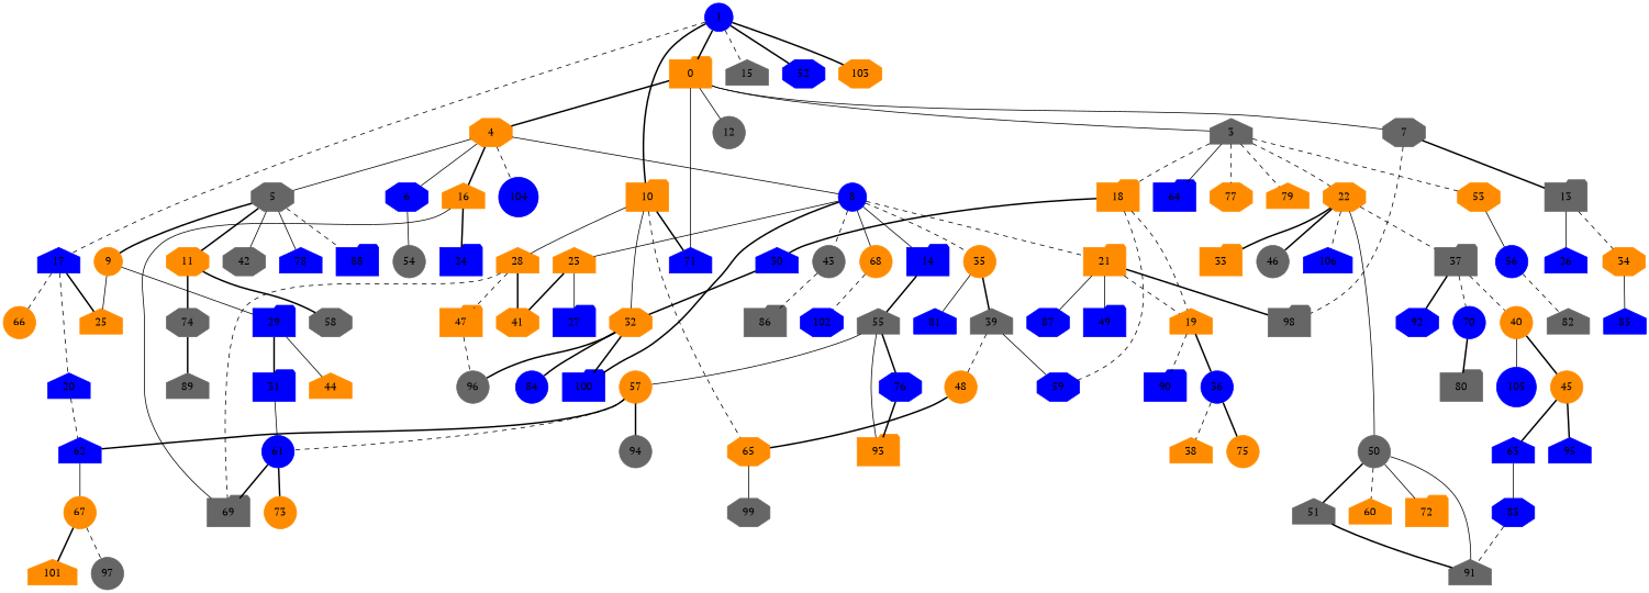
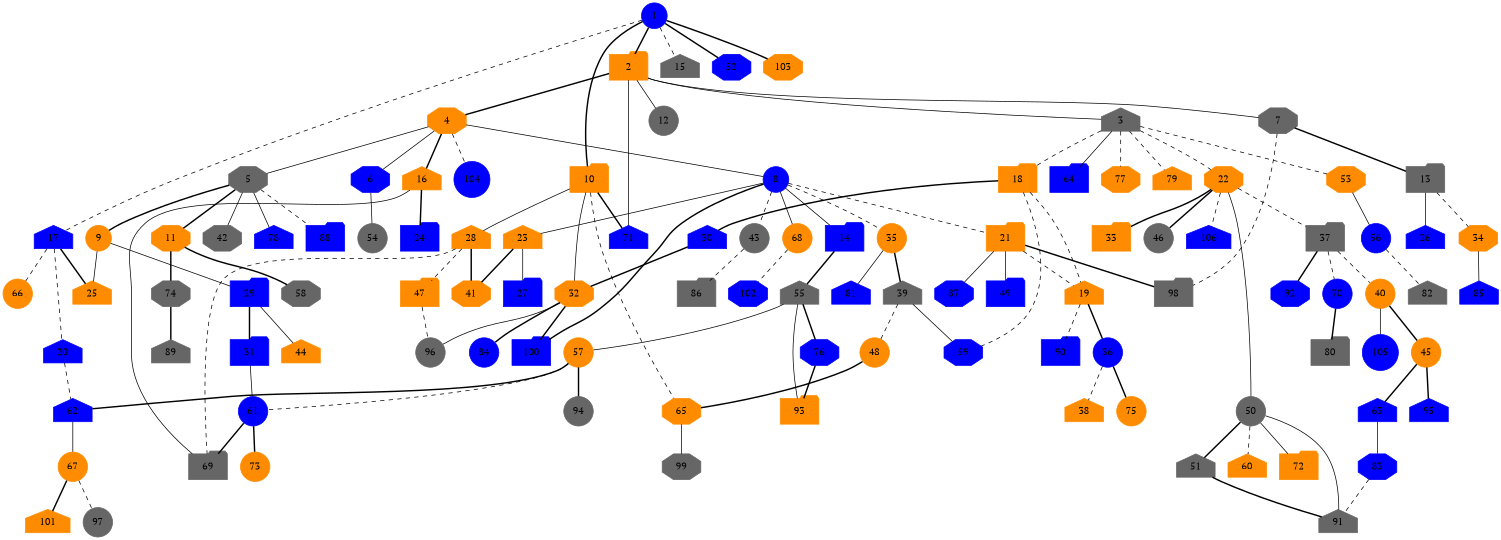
  graph {
    fontname="PT Serif"
    node [color=blue fontname="PT Serif" shape=house style=filled]
    edge [fontname="PT Serif" style=bold]
    1 [shape=circle]
-   2 [color=darkorange shape=folder label=0]
+   2 [color=darkorange shape=folder]
    10 [color=darkorange shape=folder]
    15 [color=gray40]
    17
    52 [shape=octagon]
    103 [color=darkorange shape=octagon]
    3 [color=gray40]
    4 [color=darkorange shape=octagon]
    7 [color=gray40 shape=octagon]
    12 [color=gray40 shape=circle]
    71
    28 [color=darkorange]
    32 [color=darkorange shape=octagon]
    65 [color=darkorange shape=octagon]
    25 [color=darkorange]
    20
    66 [color=darkorange shape=circle]
    18 [color=darkorange shape=folder]
    22 [color=darkorange shape=octagon]
    53 [color=darkorange shape=octagon]
    64 [shape=folder]
    77 [color=darkorange shape=octagon]
    79 [color=darkorange]
    5 [color=gray40 shape=octagon]
    6 [shape=octagon]
    8 [shape=circle]
    16 [color=darkorange]
    104 [shape=circle]
    13 [color=gray40 shape=folder]
    98 [color=gray40 shape=folder]
    19 [color=darkorange]
    30
    59 [shape=octagon]
    33 [color=darkorange shape=folder]
    37 [color=gray40 shape=folder]
    46 [color=gray40 shape=circle]
    50 [color=gray40 shape=circle]
    106
    56 [shape=circle]
    9 [color=darkorange shape=circle]
    11 [color=darkorange shape=octagon]
    42 [color=gray40 shape=octagon]
    78
    88 [shape=folder]
    54 [color=gray40 shape=circle]
    14 [shape=folder]
    21 [color=darkorange shape=folder]
    23 [color=darkorange]
    35 [color=darkorange shape=circle]
    43 [color=gray40 shape=circle]
    68 [color=darkorange shape=circle]
    100 [shape=folder]
    24 [shape=folder]
    69 [color=gray40 shape=folder]
    29 [shape=folder]
    58 [color=gray40 shape=octagon]
    74 [color=gray40 shape=octagon]
    26
    34 [color=darkorange shape=octagon]
    55 [color=gray40]
    49 [shape=folder]
    87 [shape=octagon]
    27 [shape=folder]
    41 [color=darkorange shape=octagon]
    39 [color=gray40]
    81
    86 [color=gray40 shape=folder]
    102 [shape=octagon]
    31 [shape=folder]
    44 [color=darkorange]
    47 [color=darkorange shape=folder]
    84 [shape=circle]
    96 [color=gray40 shape=circle]
    99 [color=gray40 shape=octagon]
    89 [color=gray40]
    85
    57 [color=darkorange shape=circle]
    76 [shape=octagon]
    93 [color=darkorange shape=folder]
    62
    36 [shape=circle]
    90 [shape=folder]
    38 [color=darkorange]
    75 [color=darkorange shape=circle]
    67 [color=darkorange shape=circle]
    40 [color=darkorange shape=circle]
    70 [shape=circle]
    92 [shape=octagon]
    51 [color=gray40]
    60 [color=darkorange]
    72 [color=darkorange shape=folder]
    91 [color=gray40]
    61 [shape=circle]
    73 [color=darkorange shape=circle]
    48 [color=darkorange shape=circle]
    45 [color=darkorange shape=circle]
    105 [shape=circle]
    80 [color=gray40 shape=folder]
    63
    95
    83 [shape=octagon]
    82 [color=gray40]
    94 [color=gray40 shape=circle]
    97 [color=gray40 shape=circle]
    101 [color=darkorange]
    1 -- 2
    1 -- 10
    1 -- 15 [style=dashed]
    1 -- 17 [style=dashed]
    1 -- 52
    1 -- 103
    2 -- 3 [style=solid]
    2 -- 4
    2 -- 7 [style=solid]
    2 -- 12 [style=solid]
    2 -- 71 [style=solid]
    10 -- 71
    10 -- 28 [style=solid]
    10 -- 32 [style=solid]
    10 -- 65 [style=dashed]
    17 -- 25
    17 -- 20 [style=dashed]
    17 -- 66 [style=dashed]
    3 -- 18 [style=dashed]
    3 -- 22 [style=dashed]
    3 -- 53 [style=dashed]
    3 -- 64 [style=solid]
    3 -- 77 [style=dashed]
    3 -- 79 [style=dashed]
    4 -- 5 [style=solid]
    4 -- 6 [style=solid]
    4 -- 8 [style=solid]
    4 -- 16
    4 -- 104 [style=dashed]
    7 -- 13
    7 -- 98 [style=dashed]
    28 -- 69 [style=dashed]
    28 -- 41
    28 -- 47 [style=dashed]
    32 -- 100
    32 -- 84
-   32 -- 96
+   32 -- 96 [style=solid]
    65 -- 99 [style=solid]
    20 -- 62 [style=dashed]
    18 -- 19 [style=dashed]
    18 -- 30
    18 -- 59 [style=dashed]
    22 -- 33
    22 -- 37 [style=dashed]
    22 -- 46
    22 -- 50 [style=solid]
    22 -- 106 [style=dashed]
    53 -- 56 [style=solid]
    5 -- 9
    5 -- 11
    5 -- 42 [style=solid]
    5 -- 78 [style=solid]
    5 -- 88 [style=dashed]
    6 -- 54 [style=solid]
    8 -- 14 [style=solid]
    8 -- 21 [style=dashed]
    8 -- 23 [style=solid]
    8 -- 35 [style=dashed]
    8 -- 43 [style=dashed]
    8 -- 68 [style=solid]
    8 -- 100
    16 -- 24
    16 -- 69 [style=solid]
    13 -- 26 [style=solid]
    13 -- 34 [style=dashed]
    19 -- 36
    19 -- 90 [style=dashed]
    30 -- 32
    37 -- 40 [style=dashed]
    37 -- 70 [style=dashed]
    37 -- 92
    50 -- 51
    50 -- 60 [style=dashed]
    50 -- 72 [style=solid]
    50 -- 91 [style=solid]
    56 -- 82 [style=dashed]
    9 -- 25 [style=solid]
    9 -- 29 [style=solid]
    11 -- 58
    11 -- 74
    14 -- 55
    21 -- 98
    21 -- 19 [style=dashed]
    21 -- 49 [style=solid]
    21 -- 87 [style=solid]
    23 -- 27 [style=solid]
    23 -- 41
    35 -- 39
    35 -- 81 [style=solid]
    43 -- 86 [style=dashed]
    68 -- 102 [style=dashed]
    29 -- 31
    29 -- 44 [style=solid]
    74 -- 89
    34 -- 85 [style=solid]
    55 -- 57 [style=solid]
    55 -- 76
    55 -- 93 [style=solid]
    39 -- 59 [style=solid]
    39 -- 48 [style=dashed]
    31 -- 61 [style=solid]
    47 -- 96 [style=dashed]
    57 -- 62
    57 -- 61 [style=dashed]
    57 -- 94
    76 -- 93
    62 -- 67 [style=solid]
    36 -- 38 [style=dashed]
    36 -- 75
    67 -- 97 [style=dashed]
    67 -- 101
    40 -- 45
    40 -- 105 [style=solid]
    70 -- 80
    51 -- 91
    61 -- 69
    61 -- 73
    48 -- 65
    45 -- 63
    45 -- 95
    63 -- 83 [style=solid]
    83 -- 91 [style=dashed]
  }
